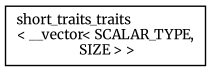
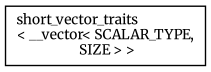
  digraph {
    rankdir=LR
    fontname=Merriweather
-   n1 [color=black fillcolor=white fontname=Merriweather fontsize=10 height=0.2 label="short_traits_traits\l\< __vector\< SCALAR_TYPE,\l SIZE \> \>" shape=record style=filled width=0.4]
+   n1 [color=black fillcolor=white fontname=Merriweather fontsize=10 height=0.2 label="short_vector_traits\l\< __vector\< SCALAR_TYPE,\l SIZE \> \>" shape=record style=filled width=0.4]
  }
